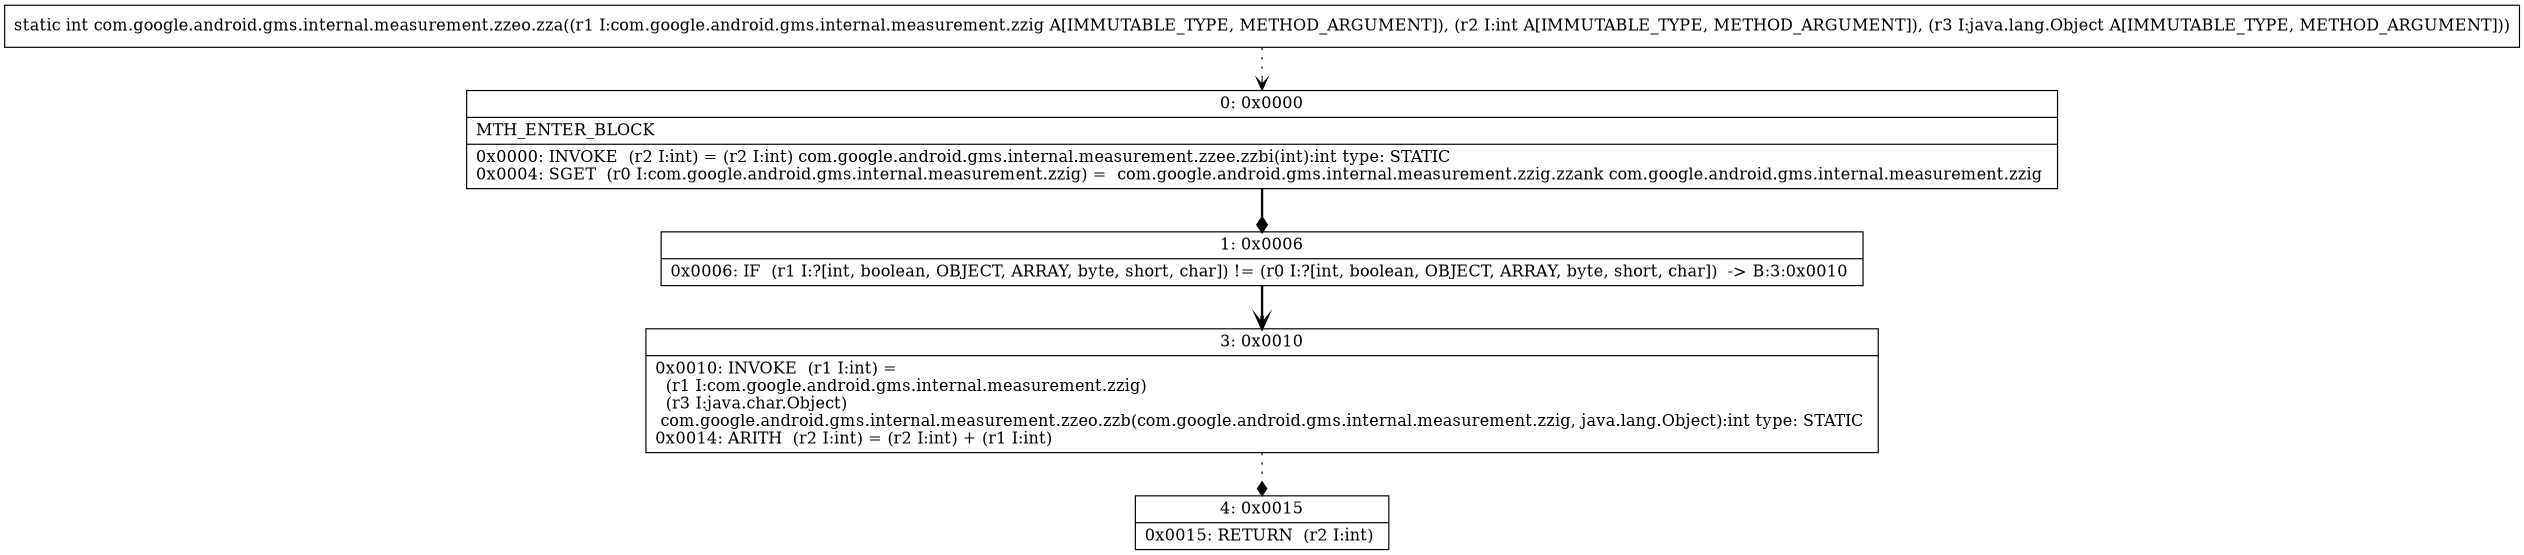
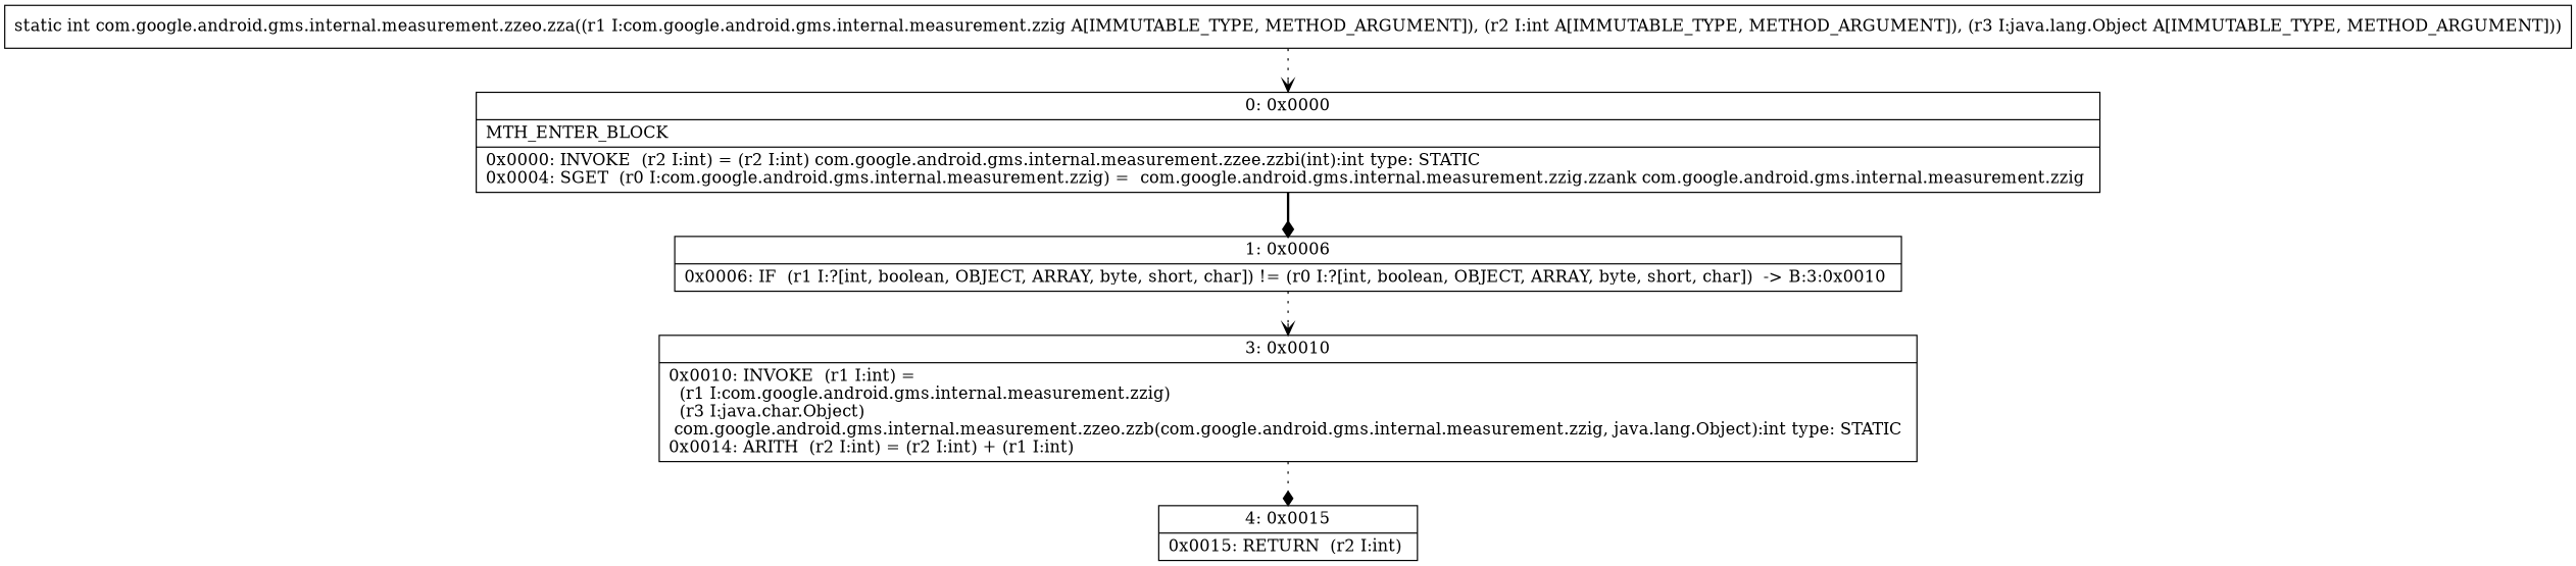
  digraph {
    node [shape=record]
    edge [arrowhead=diamond style=bold]
    n1 [label="{0\:\ 0x0000|MTH_ENTER_BLOCK\l|0x0000: INVOKE  (r2 I:int) = (r2 I:int) com.google.android.gms.internal.measurement.zzee.zzbi(int):int type: STATIC \l0x0004: SGET  (r0 I:com.google.android.gms.internal.measurement.zzig) =  com.google.android.gms.internal.measurement.zzig.zzank com.google.android.gms.internal.measurement.zzig \l}"]
    n2 [label="{1\:\ 0x0006|0x0006: IF  (r1 I:?[int, boolean, OBJECT, ARRAY, byte, short, char]) != (r0 I:?[int, boolean, OBJECT, ARRAY, byte, short, char])  \-\> B:3:0x0010 \l}"]
    n3 [label="{3\:\ 0x0010|0x0010: INVOKE  (r1 I:int) = \l  (r1 I:com.google.android.gms.internal.measurement.zzig)\l  (r3 I:java.char.Object)\l com.google.android.gms.internal.measurement.zzeo.zzb(com.google.android.gms.internal.measurement.zzig, java.lang.Object):int type: STATIC \l0x0014: ARITH  (r2 I:int) = (r2 I:int) + (r1 I:int) \l}"]
    n4 [label="{4\:\ 0x0015|0x0015: RETURN  (r2 I:int) \l}"]
    n5 [label="{static int com.google.android.gms.internal.measurement.zzeo.zza((r1 I:com.google.android.gms.internal.measurement.zzig A[IMMUTABLE_TYPE, METHOD_ARGUMENT]), (r2 I:int A[IMMUTABLE_TYPE, METHOD_ARGUMENT]), (r3 I:java.lang.Object A[IMMUTABLE_TYPE, METHOD_ARGUMENT])) }"]
    n1 -> n2
-   n2 -> n3 [arrowhead=vee]
+   n2 -> n3 [arrowhead=vee style=dotted]
    n3 -> n4 [style=dotted]
    n5 -> n1 [arrowhead=vee style=dotted]
  }
